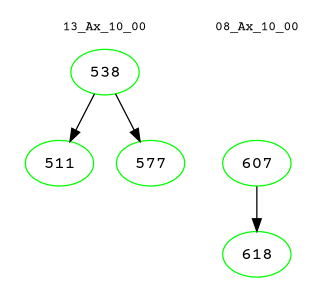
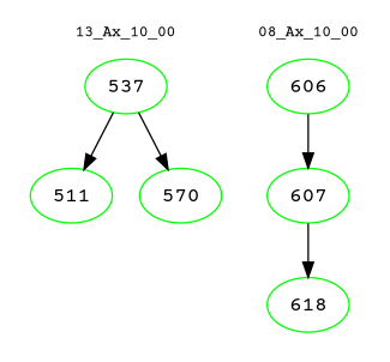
  digraph {
    fontname="Courier Prime"
    node [color=green fontname="Courier Prime"]
    edge [color=black fontname="Courier Prime"]
-   n1 [label=538]
+   n1 [label=537]
    n2 [label=511]
-   n3 [label=577]
+   n3 [label=570]
+   n4 [label=606]
    n5 [label=618]
    n6 [label=607]
    subgraph cluster_1 {
      color=white
      fontsize=10
      label="13_Ax_10_00"
      n1
      n2
      n3
    }
    subgraph cluster_2 {
      color=white
      fontsize=10
      label="08_Ax_10_00"
+     n4
      n5
      n6
    }
    n1 -> n2
    n1 -> n3
+   n4 -> n6
    n6 -> n5
  }
